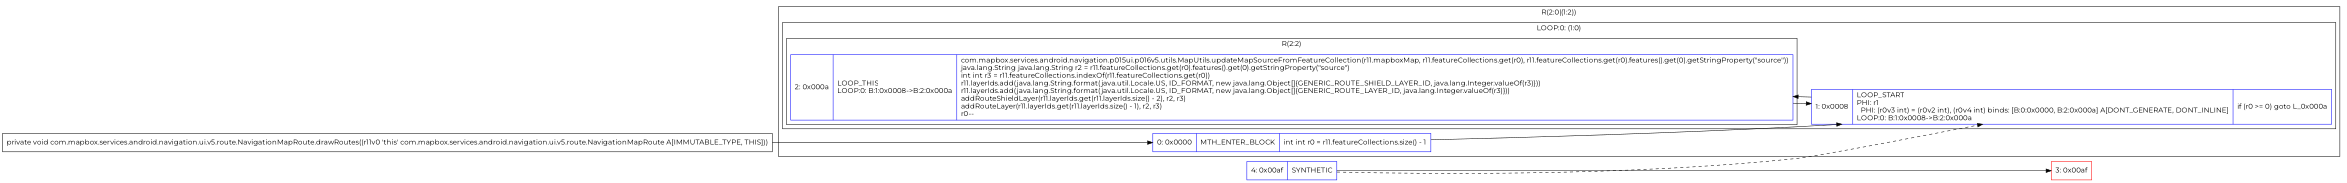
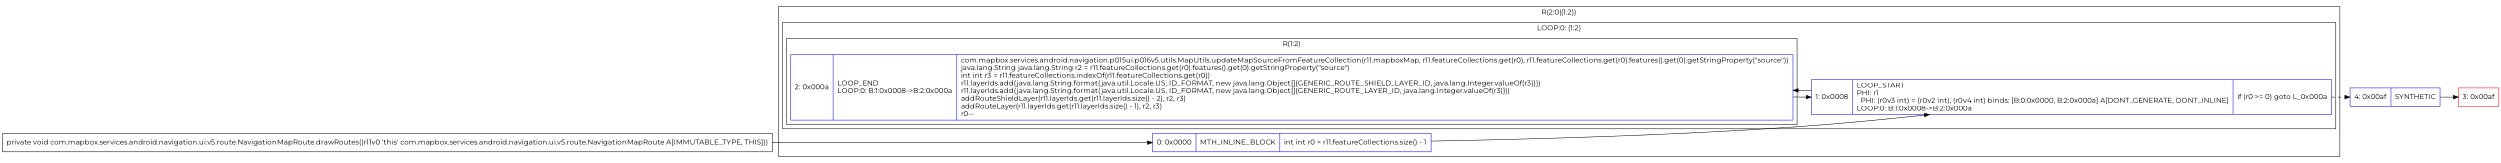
  digraph {
    fontname=Montserrat
    rankdir=LR
    node [color=blue fontname=Montserrat shape=record]
    edge [fontname=Montserrat]
-   n1 [label="{2\:\ 0x000a|LOOP_THIS\lLOOP:0: B:1:0x0008\-\>B:2:0x000a\l|com.mapbox.services.android.navigation.p015ui.p016v5.utils.MapUtils.updateMapSourceFromFeatureCollection(r11.mapboxMap, r11.featureCollections.get(r0), r11.featureCollections.get(r0).features().get(0).getStringProperty(\"source\"))\ljava.lang.String java.lang.String r2 = r11.featureCollections.get(r0).features().get(0).getStringProperty(\"source\")\lint int r3 = r11.featureCollections.indexOf(r11.featureCollections.get(r0))\lr11.layerIds.add(java.lang.String.format(java.util.Locale.US, ID_FORMAT, new java.lang.Object[]\{GENERIC_ROUTE_SHIELD_LAYER_ID, java.lang.Integer.valueOf(r3)\}))\lr11.layerIds.add(java.lang.String.format(java.util.Locale.US, ID_FORMAT, new java.lang.Object[]\{GENERIC_ROUTE_LAYER_ID, java.lang.Integer.valueOf(r3)\}))\laddRouteShieldLayer(r11.layerIds.get(r11.layerIds.size() \- 2), r2, r3)\laddRouteLayer(r11.layerIds.get(r11.layerIds.size() \- 1), r2, r3)\lr0\-\-\l}"]
+   n1 [label="{2\:\ 0x000a|LOOP_END\lLOOP:0: B:1:0x0008\-\>B:2:0x000a\l|com.mapbox.services.android.navigation.p015ui.p016v5.utils.MapUtils.updateMapSourceFromFeatureCollection(r11.mapboxMap, r11.featureCollections.get(r0), r11.featureCollections.get(r0).features().get(0).getStringProperty(\"source\"))\ljava.lang.String java.lang.String r2 = r11.featureCollections.get(r0).features().get(0).getStringProperty(\"source\")\lint int r3 = r11.featureCollections.indexOf(r11.featureCollections.get(r0))\lr11.layerIds.add(java.lang.String.format(java.util.Locale.US, ID_FORMAT, new java.lang.Object[]\{GENERIC_ROUTE_SHIELD_LAYER_ID, java.lang.Integer.valueOf(r3)\}))\lr11.layerIds.add(java.lang.String.format(java.util.Locale.US, ID_FORMAT, new java.lang.Object[]\{GENERIC_ROUTE_LAYER_ID, java.lang.Integer.valueOf(r3)\}))\laddRouteShieldLayer(r11.layerIds.get(r11.layerIds.size() \- 2), r2, r3)\laddRouteLayer(r11.layerIds.get(r11.layerIds.size() \- 1), r2, r3)\lr0\-\-\l}"]
    n2 [label="{1\:\ 0x0008|LOOP_START\lPHI: r1 \l  PHI: (r0v3 int) = (r0v2 int), (r0v4 int) binds: [B:0:0x0000, B:2:0x000a] A[DONT_GENERATE, DONT_INLINE]\lLOOP:0: B:1:0x0008\-\>B:2:0x000a\l|if (r0 \>= 0) goto L_0x000a\l}"]
-   n3 [label="{0\:\ 0x0000|MTH_ENTER_BLOCK\l|int int r0 = r11.featureCollections.size() \- 1\l}"]
+   n3 [label="{0\:\ 0x0000|MTH_INLINE_BLOCK\l|int int r0 = r11.featureCollections.size() \- 1\l}"]
    n4 [label="{4\:\ 0x00af|SYNTHETIC\l}"]
    n5 [color=red label="{3\:\ 0x00af}"]
    n6 [label="{private void com.mapbox.services.android.navigation.ui.v5.route.NavigationMapRoute.drawRoutes((r11v0 'this' com.mapbox.services.android.navigation.ui.v5.route.NavigationMapRoute A[IMMUTABLE_TYPE, THIS])) }" color=""]
    subgraph cluster_1 {
      label="R(2:0|(1:2))"
      n3
      subgraph cluster_2 {
-       label="LOOP:0: (1:0)"
+       label="LOOP:0: (1:2)"
        n2
        subgraph cluster_3 {
-         label="R(2:2)"
+         label="R(1:2)"
          n1
        }
      }
    }
    n1 -> n2
    n2 -> n1
-   n4 -> n2 [style=dashed]
+   n2 -> n4 [style=dashed]
    n3 -> n2
    n4 -> n5
    n6 -> n3
  }
